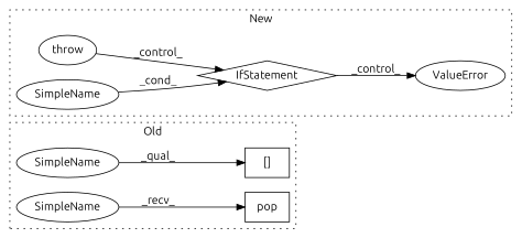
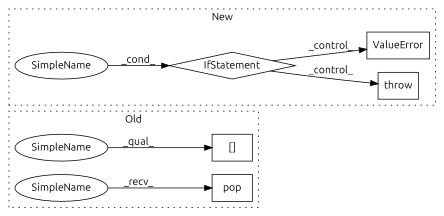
  digraph {
    fontname=Ubuntu
    rankdir=LR
    node [a=42 fontname=Ubuntu l=13 shape=box]
    edge [fontname=Ubuntu]
    n1 [a=32 l="4,1" label=pop s="14483,14488"]
    n2 [a=2 l="14,1" label="[]" s="14503,14524"]
    n3 [label=SimpleName s=14503 shape=ellipse]
    n4 [label=SimpleName s=14469 shape=ellipse]
-   n5 [a=53 l=6 label=throw s=14363 shape=ellipse]
+   n5 [a=53 l=6 label=throw s=14363]
    n6 [a=25 l="4,2" label=IfStatement s="14307,14345" shape=diamond]
-   n7 [a=32 l="11,1" label=ValueError s="14369,14434" shape=ellipse]
+   n7 [a=32 l="11,1" label=ValueError s="14369,14434"]
    n8 [label=SimpleName shape=ellipse l=""]
    subgraph cluster_1 {
      label=Old
      style=dotted
      n1
      n2
      n3
      n4
    }
    subgraph cluster_2 {
      label=New
      style=dotted
      n5
      n6
      n7
      n8
    }
    n3 -> n2 [label=_qual_]
    n4 -> n1 [label=_recv_]
-   n5 -> n6 [label=_control_]
+   n6 -> n5 [label=_control_]
    n6 -> n7 [label=_control_]
    n8 -> n6 [label=_cond_]
  }
